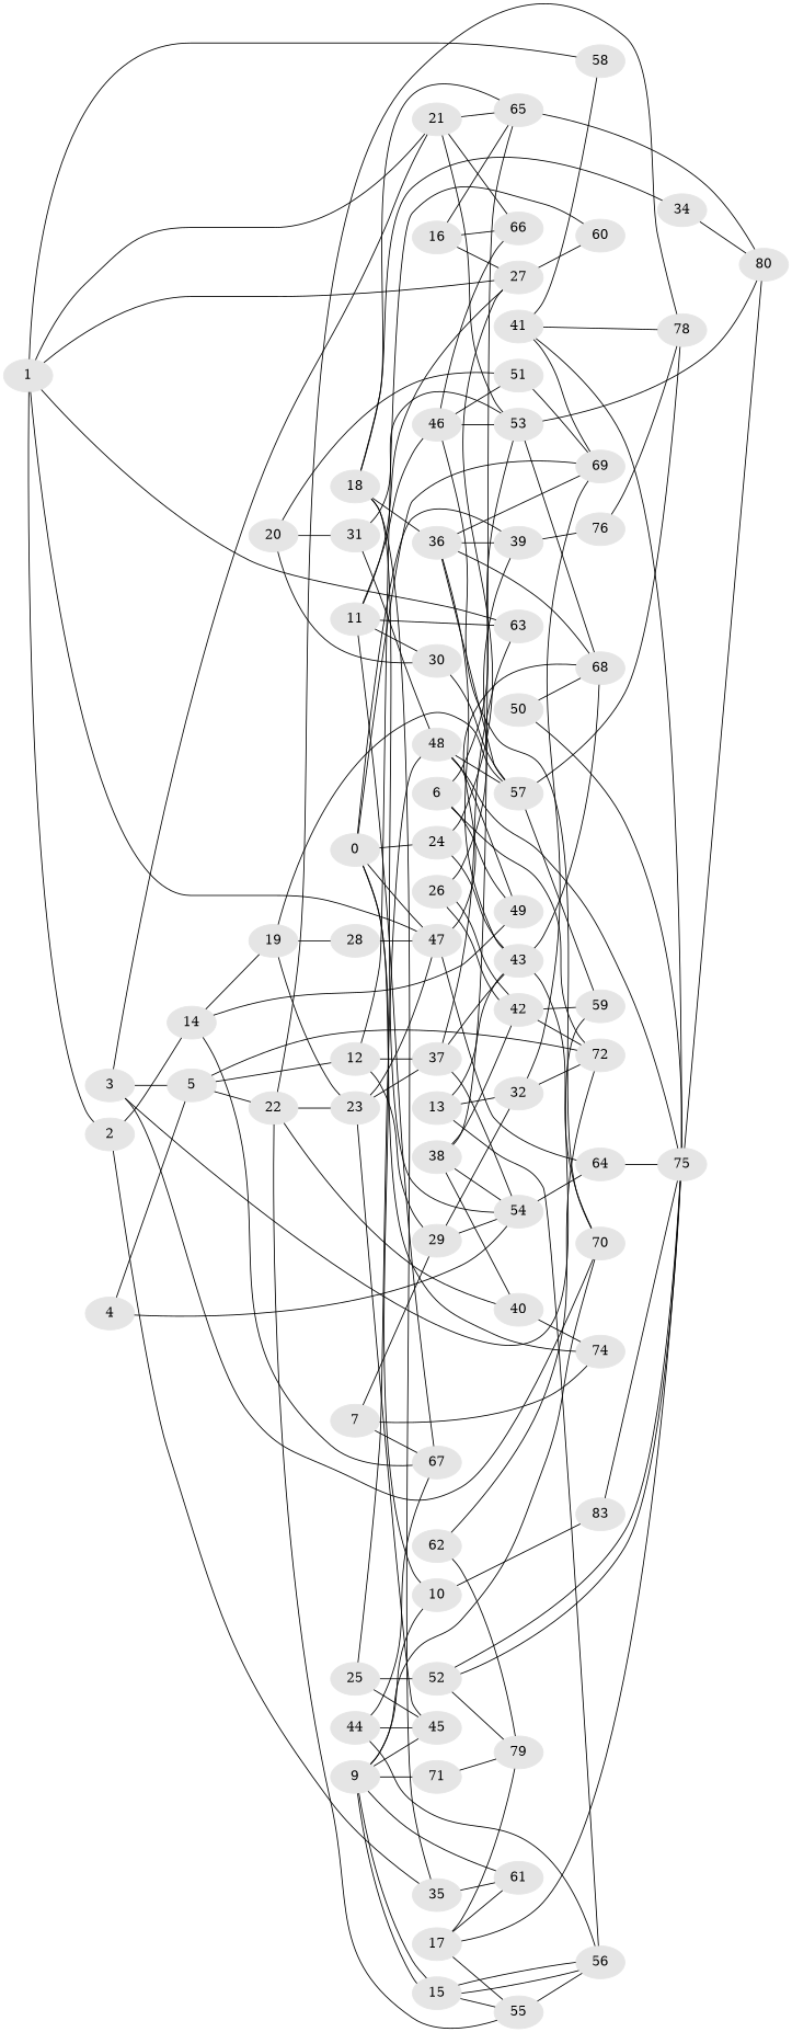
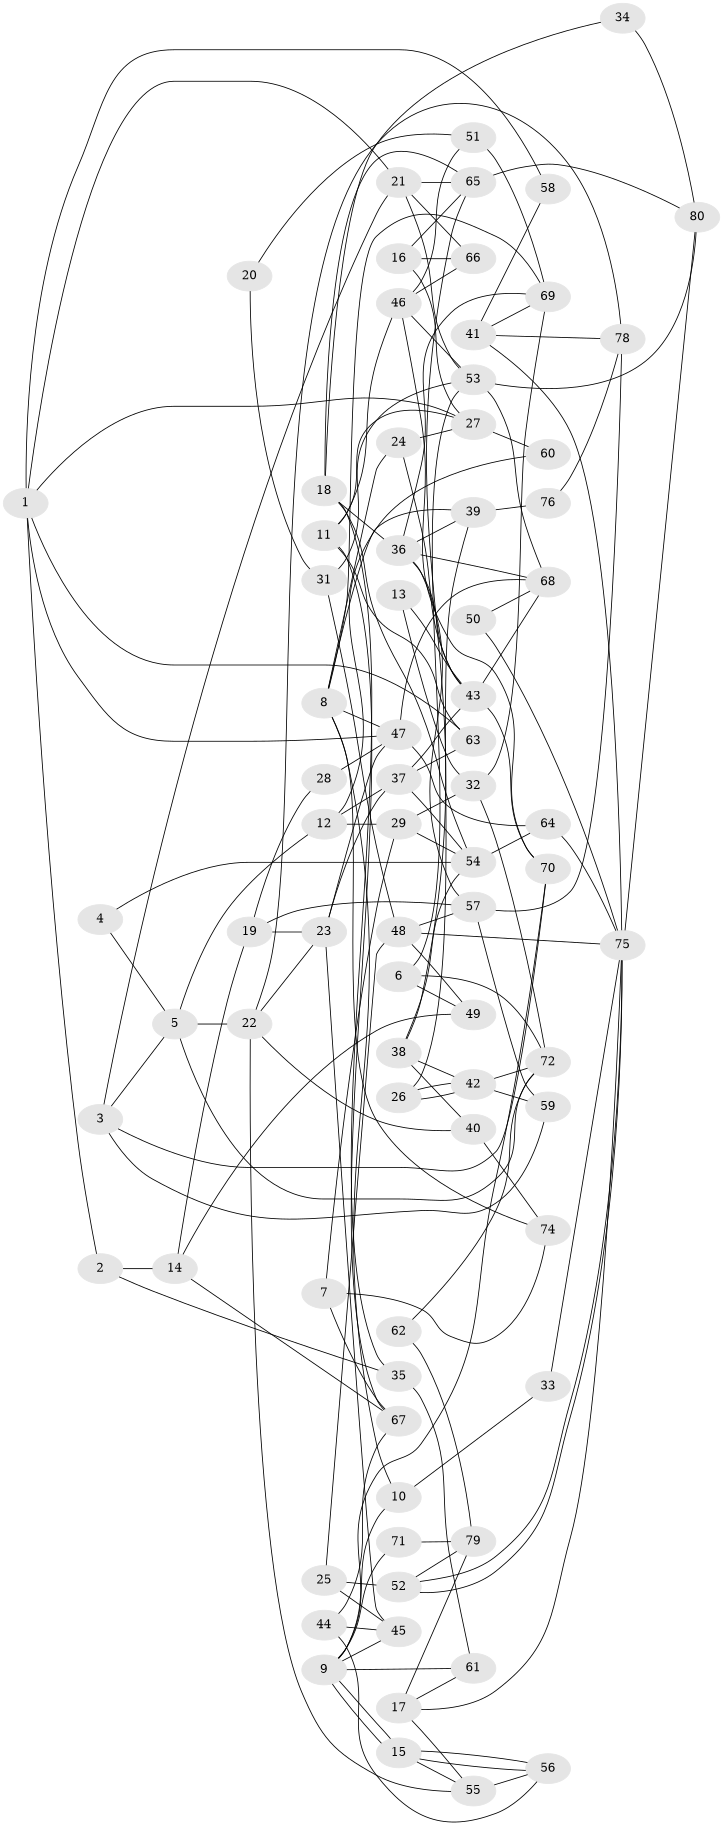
  graph {
    rankdir=LR
    node [color=gray90 style=filled]
    1
    2
    21
    27
    47
    58
    63
    14
    35
    53
    65
    66
    60
    68
    64
    49
    67
    19
    61
    3
    5
    59
    70
    12
    22
    72
    4
    54
    29
    37
    55
    23
    40
    78
    6
    80
    7
    74
    32
-   8 [label=0]
+   8
    10
    24
    39
    69
-   33 [label=83]
+   33
    43
    76
    9
    15
    45
    71
    56
    79
    75
    11
-   30
    46
    57
    51
    13
    28
    16
    17
    18
    34
    36
    20
    31
    48
    25
    52
    26
    42
    38
    41
    44
    50
    62
    1 -- 2
    1 -- 21
    1 -- 27
    1 -- 47
    1 -- 58
    1 -- 63
    2 -- 14
    2 -- 35
    21 -- 53
    21 -- 65
    21 -- 66
    27 -- 60
    47 -- 68
    47 -- 64
    14 -- 49
    14 -- 67
    14 -- 19
    35 -- 61
    53 -- 68
    53 -- 80
    65 -- 80
    64 -- 75
    19 -- 23
    19 -- 57
    19 -- 28
    3 -- 21
    3 -- 5
    3 -- 59
    3 -- 70
    5 -- 12
    5 -- 22
    5 -- 72
    12 -- 60
    12 -- 29
    12 -- 37
    22 -- 55
    22 -- 23
    22 -- 40
    22 -- 78
    4 -- 5
    4 -- 54
    54 -- 64
    29 -- 54
    29 -- 32
    37 -- 63
    37 -- 54
    37 -- 43
    55 -- 56
    23 -- 47
    23 -- 37
    23 -- 45
    40 -- 74
    6 -- 53
    6 -- 49
    6 -- 72
    7 -- 67
    7 -- 29
    7 -- 74
    32 -- 72
    32 -- 69
    8 -- 47
    8 -- 74
    8 -- 10
    8 -- 24
    8 -- 39
    8 -- 69
    10 -- 33
    24 -- 27
    24 -- 43
    39 -- 76
    33 -- 75
    43 -- 68
    43 -- 70
    76 -- 78
    9 -- 61
    9 -- 70
    9 -- 10
    9 -- 15
    9 -- 15
    9 -- 45
    9 -- 71
    15 -- 55
    15 -- 56
    15 -- 56
    71 -- 79
    75 -- 80
    11 -- 27
    11 -- 63
    11 -- 67
-   11 -- 30
    11 -- 46
-   30 -- 57
    46 -- 53
    46 -- 66
    46 -- 70
    46 -- 51
    57 -- 59
    57 -- 78
    51 -- 69
    13 -- 32
    13 -- 43
-   13 -- 56
    28 -- 47
    16 -- 27
    16 -- 65
    16 -- 66
    17 -- 61
    17 -- 55
    17 -- 79
    17 -- 75
    18 -- 35
    18 -- 65
    18 -- 54
    18 -- 34
    18 -- 36
    34 -- 80
    36 -- 68
    36 -- 39
    36 -- 69
    36 -- 43
    36 -- 57
-   20 -- 30
    20 -- 51
    20 -- 31
    31 -- 53
    31 -- 48
    48 -- 49
    48 -- 75
    48 -- 57
    25 -- 45
    25 -- 48
    25 -- 52
    52 -- 79
    52 -- 75
    52 -- 75
    26 -- 39
    26 -- 42
    26 -- 42
    42 -- 59
    42 -- 72
    38 -- 65
    38 -- 54
    38 -- 40
    38 -- 42
    41 -- 58
    41 -- 78
    41 -- 69
    41 -- 75
    44 -- 67
    44 -- 45
    44 -- 56
    50 -- 68
    50 -- 75
    62 -- 72
    62 -- 79
  }
